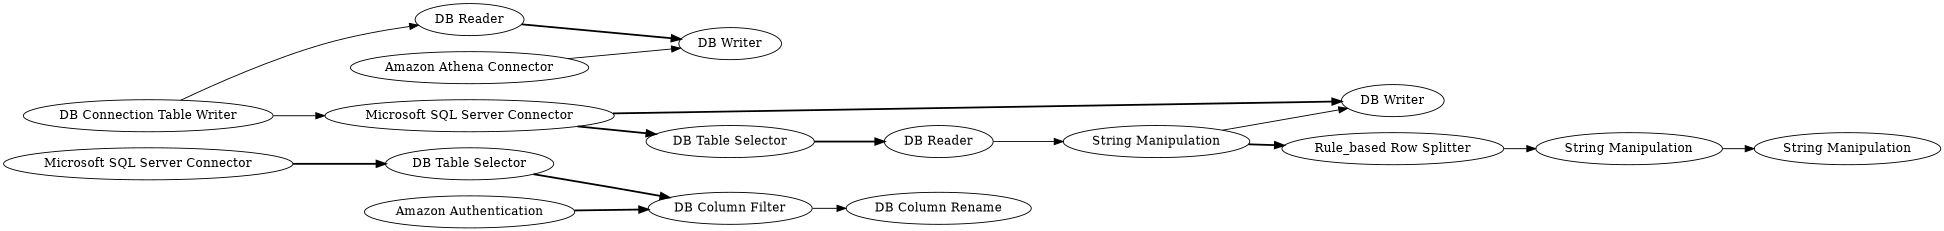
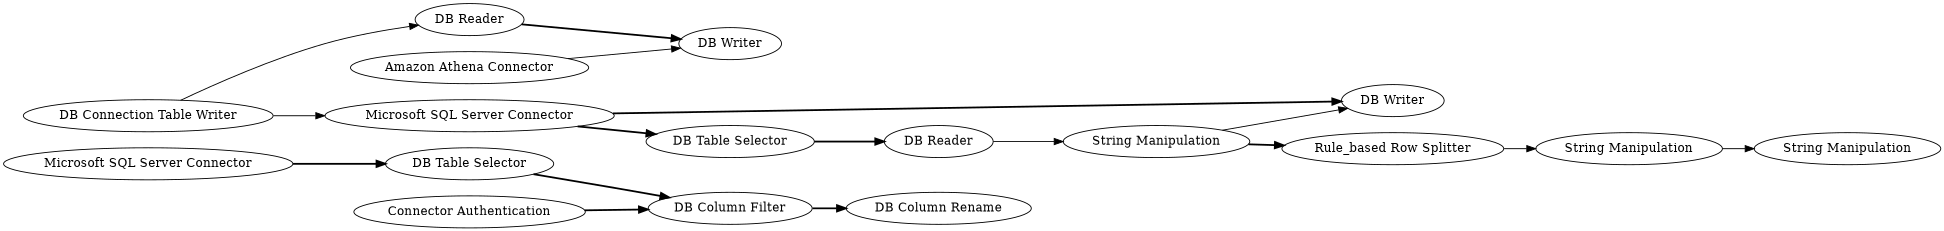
  digraph {
    rankdir=LR
    edge [style=bold]
    n1 [label="Microsoft SQL Server Connector"]
    n2 [label="DB Table Selector"]
    n3 [label="DB Column Filter"]
    n4 [label="DB Column Rename"]
    n5 [label="Rule_based Row Splitter"]
    n6 [label="String Manipulation"]
    n7 [label="String Manipulation"]
    n8 [label="Amazon Athena Connector"]
    n9 [label="DB Writer"]
    n10 [label="DB Connection Table Writer"]
    n11 [label="DB Reader"]
    n12 [label="Microsoft SQL Server Connector"]
    n13 [label="String Manipulation"]
    n14 [label="DB Writer"]
    n15 [label="DB Table Selector"]
    n16 [label="DB Reader"]
-   n17 [label="Amazon Authentication"]
+   n17 [label="Connector Authentication"]
    n1 -> n2
    n2 -> n3
-   n3 -> n4 [style=solid]
+   n3 -> n4
    n5 -> n6 [style=solid]
    n6 -> n7 [style=solid]
    n8 -> n9 [style=solid]
    n10 -> n11 [style=solid]
    n10 -> n12 [style=solid]
    n11 -> n9
    n12 -> n14
    n12 -> n15
    n13 -> n5
    n13 -> n14 [style=solid]
    n15 -> n16
    n16 -> n13 [style=solid]
    n17 -> n3
  }
